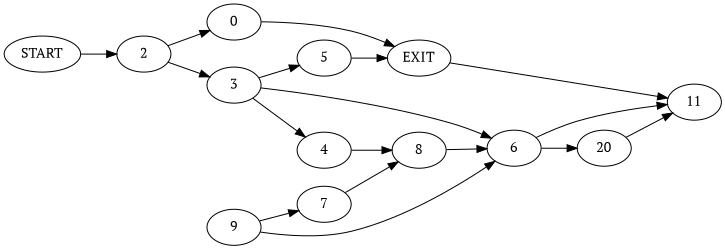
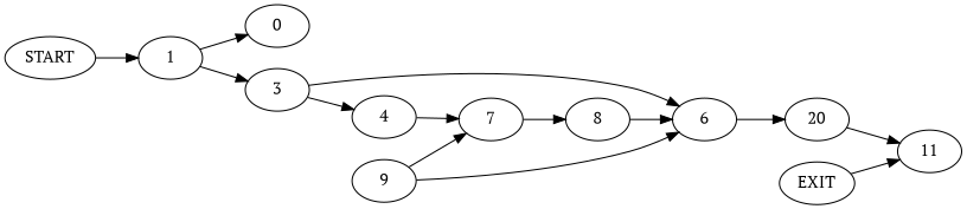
  digraph {
    fontname="PT Serif"
    rankdir=LR
    node [fontname="PT Serif"]
    edge [fontname="PT Serif"]
    n1 [label=START]
-   1 [label=2]
+   1
    n3 [label=0]
    3
    n5 [label=EXIT]
    11
    4
-   5
    6
    7
    n11 [label=20]
    8
    9
    n1 -> 1
    1 -> n3
    1 -> 3
-   n3 -> n5
    3 -> 4
-   3 -> 5
    3 -> 6
    n5 -> 11
-   4 -> 8
-   5 -> n5
-   6 -> 11
+   4 -> 7
    6 -> n11
    7 -> 8
    n11 -> 11
    8 -> 6
    9 -> 6
    9 -> 7
  }
